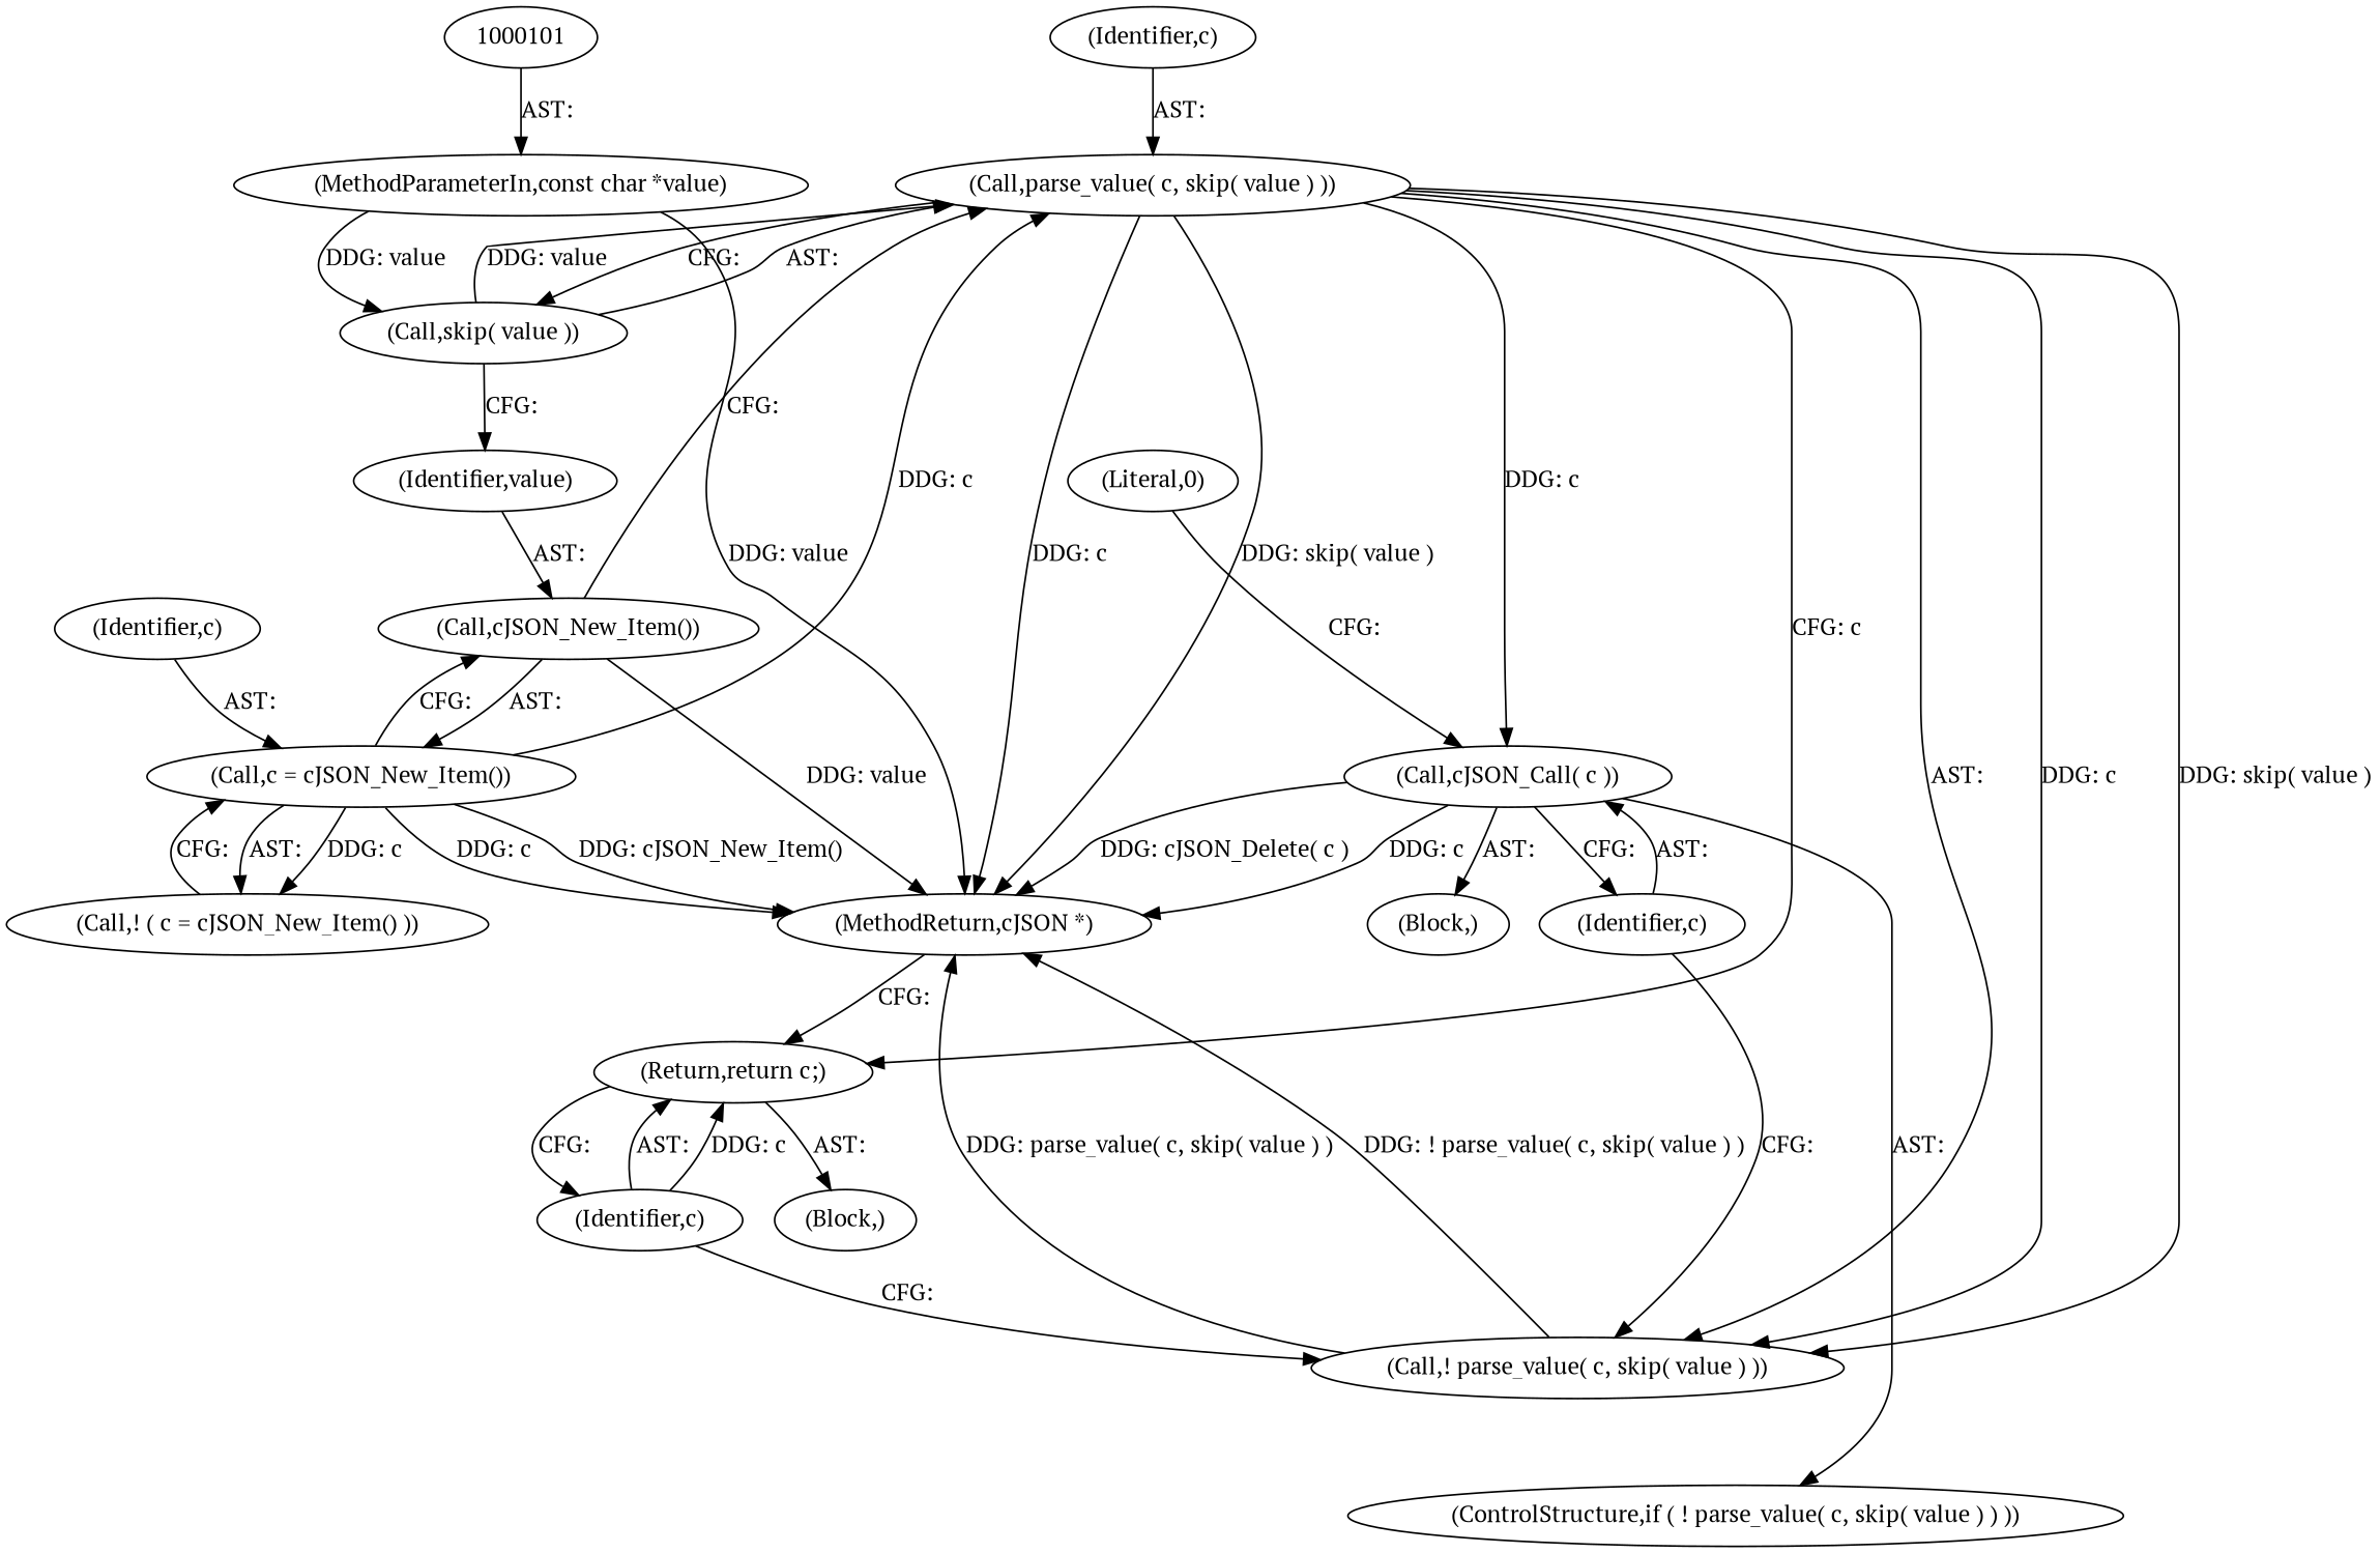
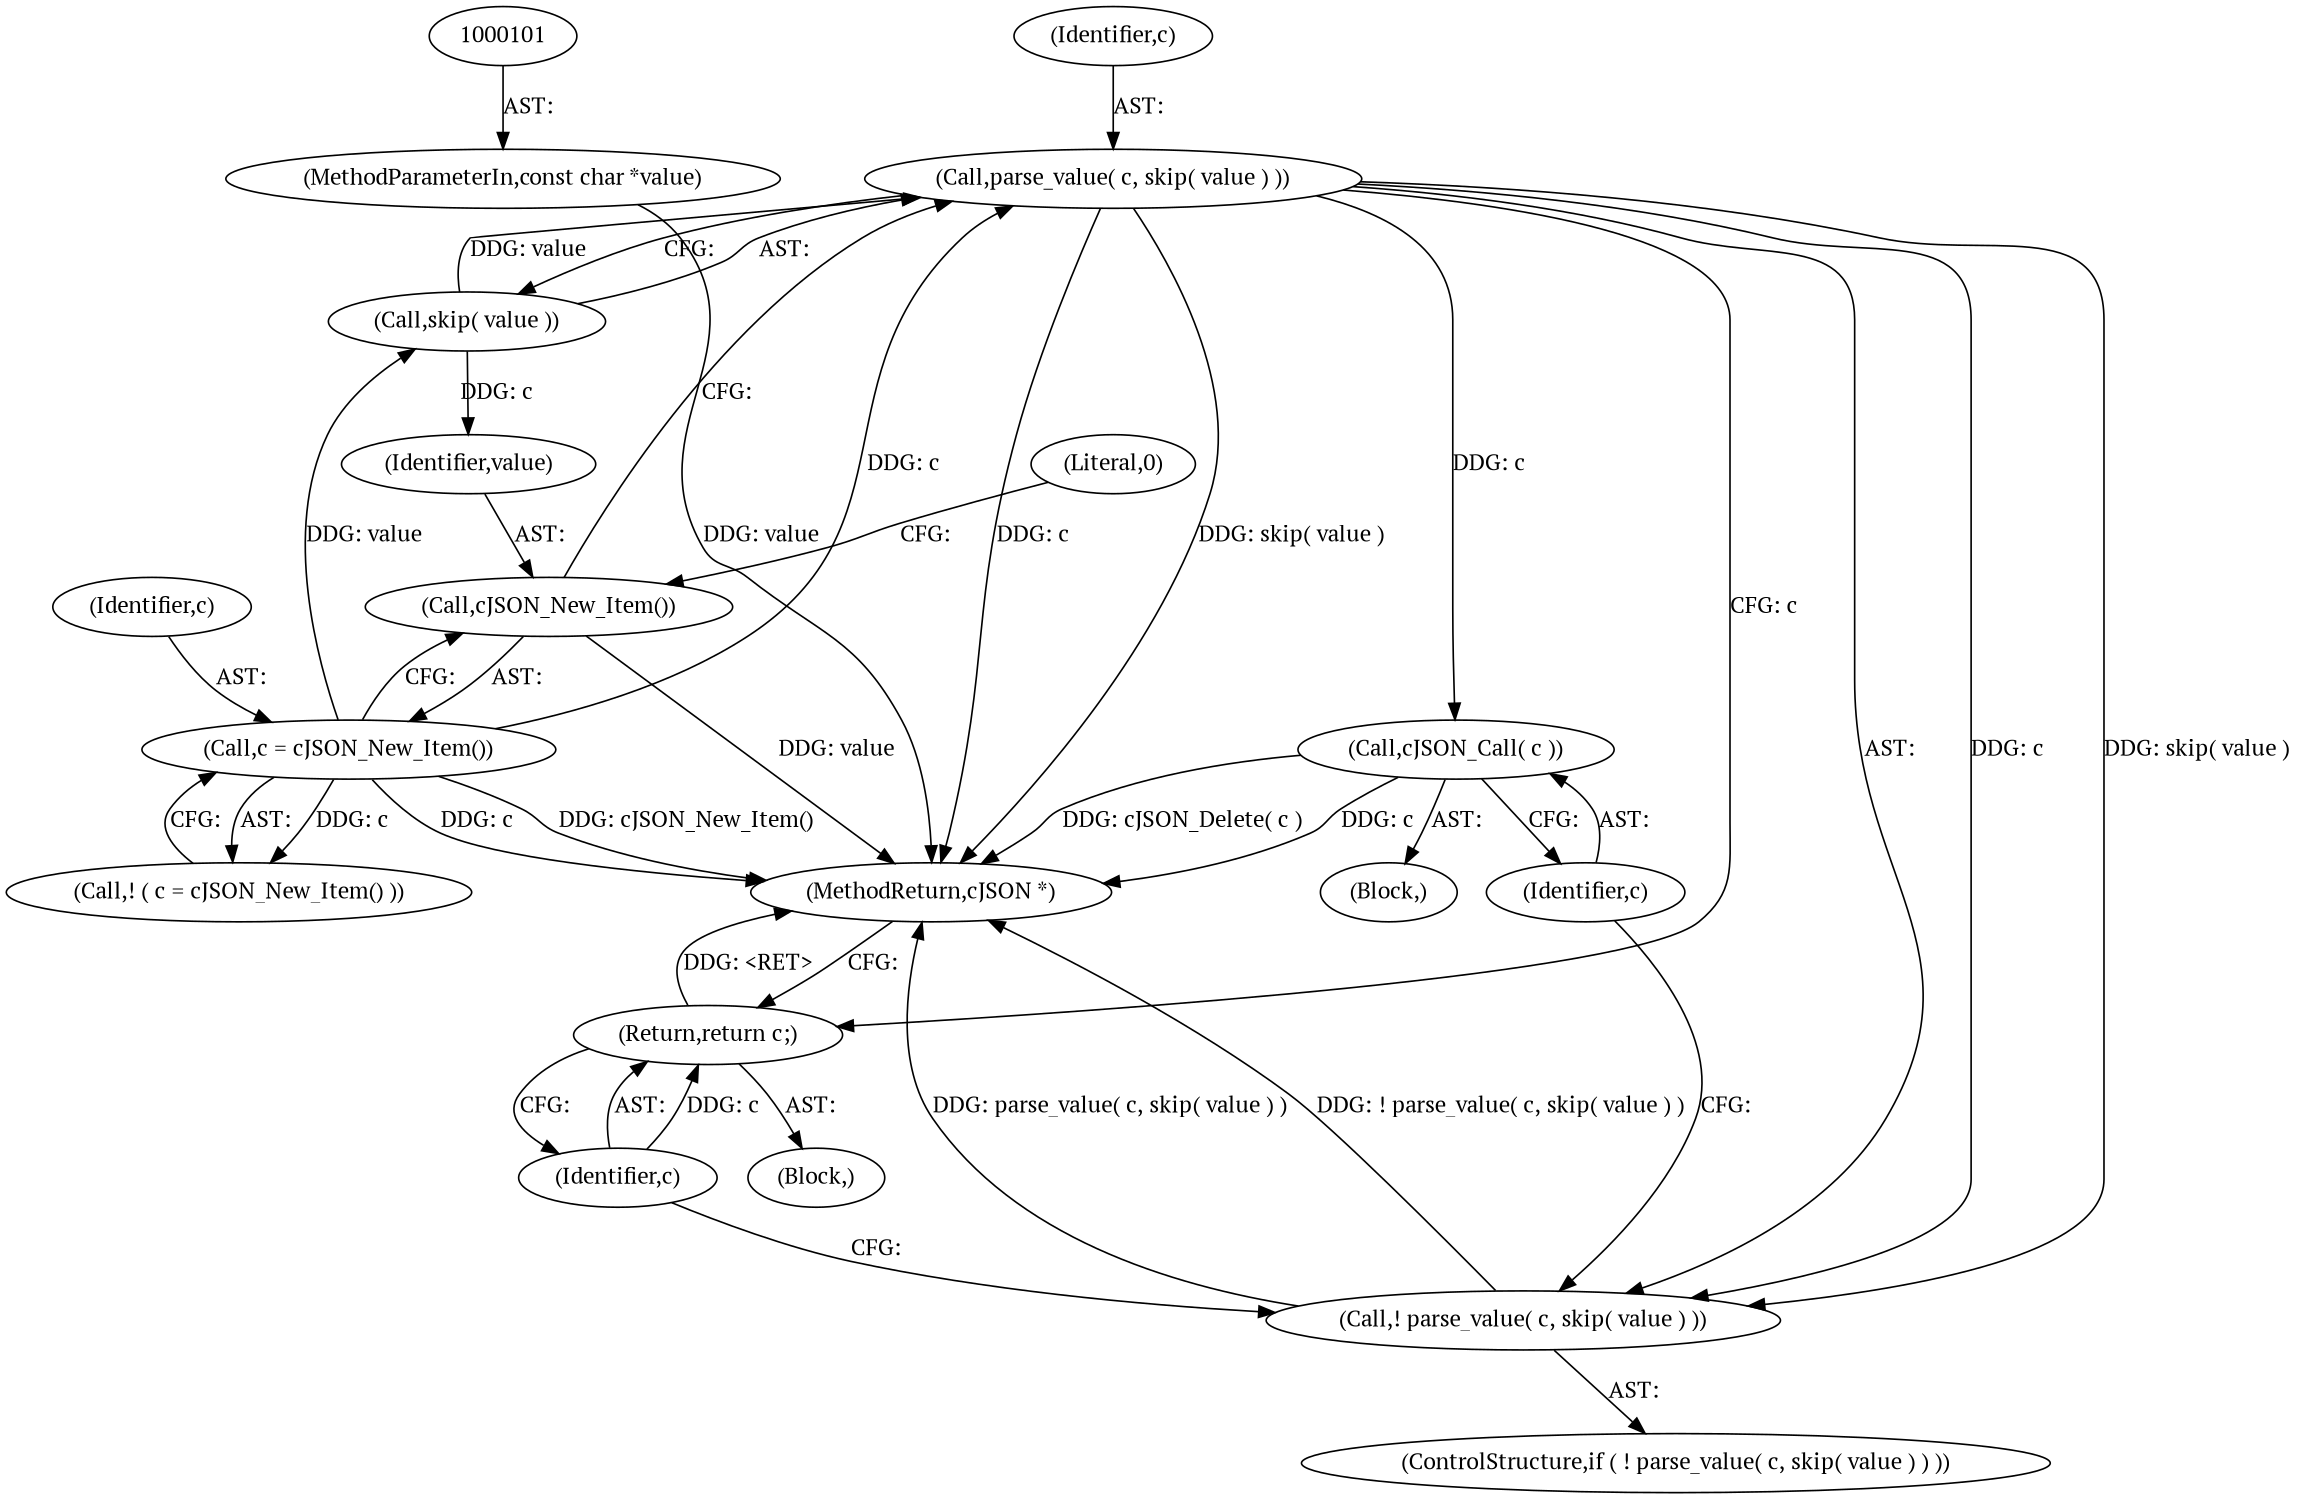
  digraph {
    fontname="PT Serif"
    node [fontname="PT Serif"]
    edge [fontname="PT Serif"]
    n1 [label="(Call,parse_value( c, skip( value ) ))"]
    n2 [label="(Call,skip( value ))"]
    n3 [label="(Call,! parse_value( c, skip( value ) ))"]
    n4 [label="(Call,cJSON_Call( c ))"]
    n5 [label="(Return,return c;)"]
    n6 [label="(MethodReturn,cJSON *)"]
    n7 [label="(Identifier,value)"]
    n8 [label="(ControlStructure,if ( ! parse_value( c, skip( value ) ) ))"]
    n9 [label="(Identifier,c)"]
    n10 [label="(Block,)"]
    n11 [label="(Block,)"]
    n12 [label="(Identifier,c)"]
    n13 [label="(Call,c = cJSON_New_Item())"]
    n14 [label="(Call,! ( c = cJSON_New_Item() ))"]
    n15 [label="(Call,cJSON_New_Item())"]
    n16 [label="(MethodParameterIn,const char *value)"]
    1000101
    n18 [label="(Identifier,c)"]
    n19 [label="(Identifier,c)"]
    n20 [label="(Literal,0)"]
    n1 -> n2 [label="CFG: "]
    n1 -> n3 [label="AST: "]
    n1 -> n3 [label="DDG: c"]
    n1 -> n3 [label="DDG: skip( value )"]
    n1 -> n4 [label="DDG: c"]
    n1 -> n5 [label="CFG: c"]
    n1 -> n6 [label="DDG: c"]
    n1 -> n6 [label="DDG: skip( value )"]
    n2 -> n1 [label="AST: "]
    n2 -> n1 [label="DDG: value"]
-   n2 -> n7 [label="CFG: "]
+   n2 -> n7 [label="DDG: c"]
    n3 -> n6 [label="DDG: parse_value( c, skip( value ) )"]
    n3 -> n6 [label="DDG: ! parse_value( c, skip( value ) )"]
-   n4 -> n8 [label="AST: "]
+   n3 -> n8 [label="AST: "]
    n4 -> n6 [label="DDG: c"]
    n4 -> n6 [label="DDG: cJSON_Delete( c )"]
    n4 -> n9 [label="CFG: "]
    n4 -> n10 [label="AST: "]
+   n5 -> n6 [label="DDG: <RET>"]
    n5 -> n11 [label="AST: "]
    n5 -> n12 [label="CFG: "]
    n6 -> n5 [label="CFG: "]
    n7 -> n15 [label="AST: "]
    n9 -> n3 [label="CFG: "]
    n9 -> n4 [label="AST: "]
    n12 -> n3 [label="CFG: "]
    n12 -> n5 [label="AST: "]
    n12 -> n5 [label="DDG: c"]
    n13 -> n1 [label="DDG: c"]
    n13 -> n6 [label="DDG: cJSON_New_Item()"]
    n13 -> n6 [label="DDG: c"]
    n13 -> n14 [label="AST: "]
    n13 -> n14 [label="DDG: c"]
    n13 -> n15 [label="CFG: "]
    n14 -> n13 [label="CFG: "]
    n15 -> n1 [label="CFG: "]
    n15 -> n6 [label="DDG: value"]
    n15 -> n13 [label="AST: "]
-   n16 -> n2 [label="DDG: value"]
+   n13 -> n2 [label="DDG: value"]
    n16 -> n6 [label="DDG: value"]
    1000101 -> n16 [label="AST: "]
    n18 -> n1 [label="AST: "]
    n19 -> n13 [label="AST: "]
-   n20 -> n4 [label="CFG: "]
+   n20 -> n15 [label="CFG: "]
  }
